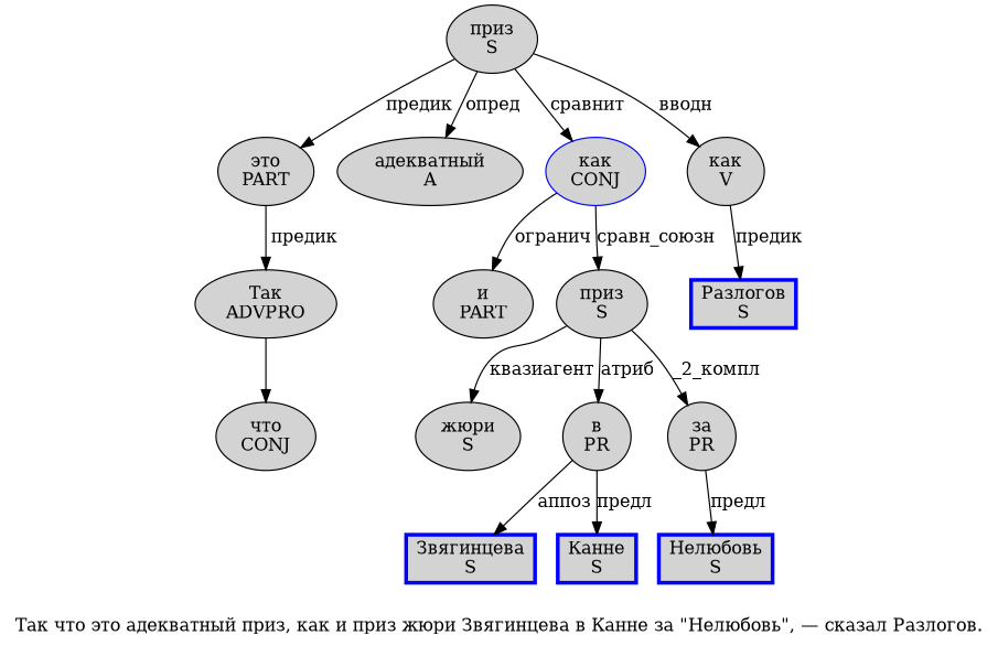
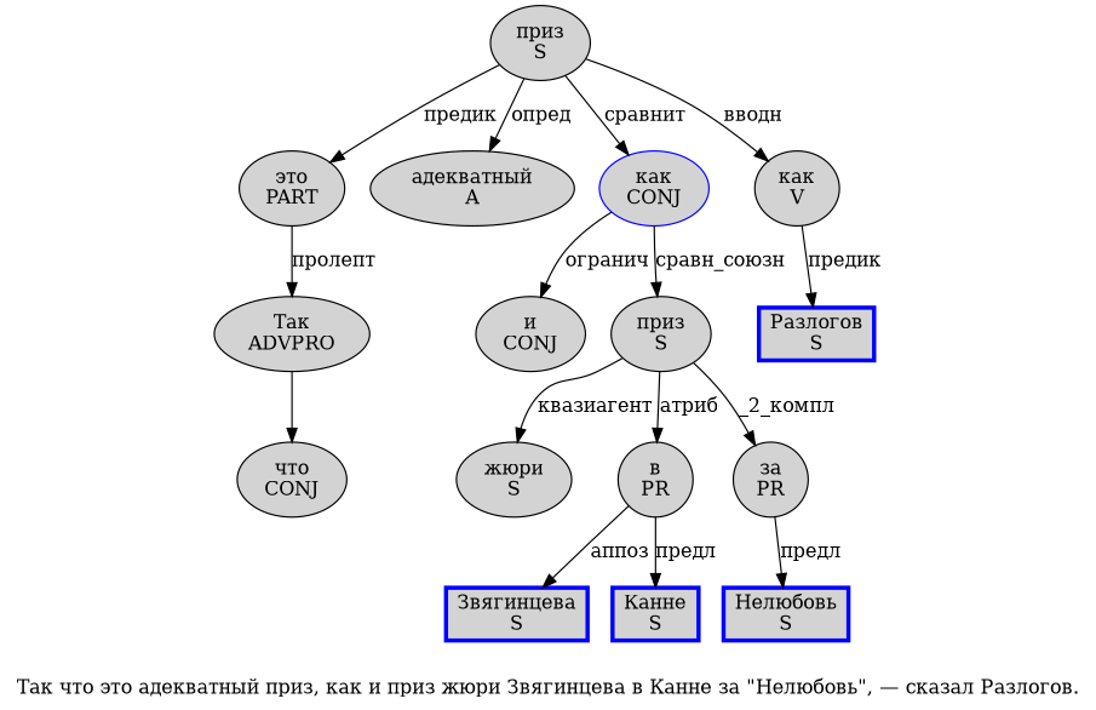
  digraph {
    label="Так что это адекватный приз, как и приз жюри Звягинцева в Канне за \"Нелюбовь\", — сказал Разлогов."
    node [fillcolor=lightgray penwidth=1 shape=ellipse style=filled]
    n1 [label="Так\nADVPRO"]
    n2 [label="что\nCONJ"]
    n3 [label="это\nPART"]
    n4 [label="адекватный\nA"]
    n5 [label="приз\nS"]
    n6 [color=blue label="как\nCONJ"]
    n7 [label="как\nV"]
-   n8 [label="и\nPART"]
+   n8 [label="и\nCONJ"]
    n9 [label="приз\nS"]
    n10 [color=blue label="Разлогов\nS" penwidth=3 shape=box]
    n11 [label="жюри\nS"]
    n12 [label="в\nPR"]
    n13 [label="за\nPR"]
    n14 [color=blue label="Звягинцева\nS" penwidth=3 shape=box]
    n15 [color=blue label="Канне\nS" penwidth=3 shape=box]
    n16 [color=blue label="Нелюбовь\nS" penwidth=3 shape=box]
    n1 -> n2
-   n3 -> n1 [label="предик"]
+   n3 -> n1 [label="пролепт"]
    n5 -> n3 [label="предик"]
    n5 -> n4 [label="опред"]
    n5 -> n6 [label="сравнит"]
    n5 -> n7 [label="вводн"]
    n6 -> n8 [label="огранич"]
    n6 -> n9 [label="сравн_союзн"]
    n7 -> n10 [label="предик"]
    n9 -> n11 [label="квазиагент"]
    n9 -> n12 [label="атриб"]
    n9 -> n13 [label="_2_компл"]
    n12 -> n14 [label="аппоз"]
    n12 -> n15 [label="предл"]
    n13 -> n16 [label="предл"]
  }
